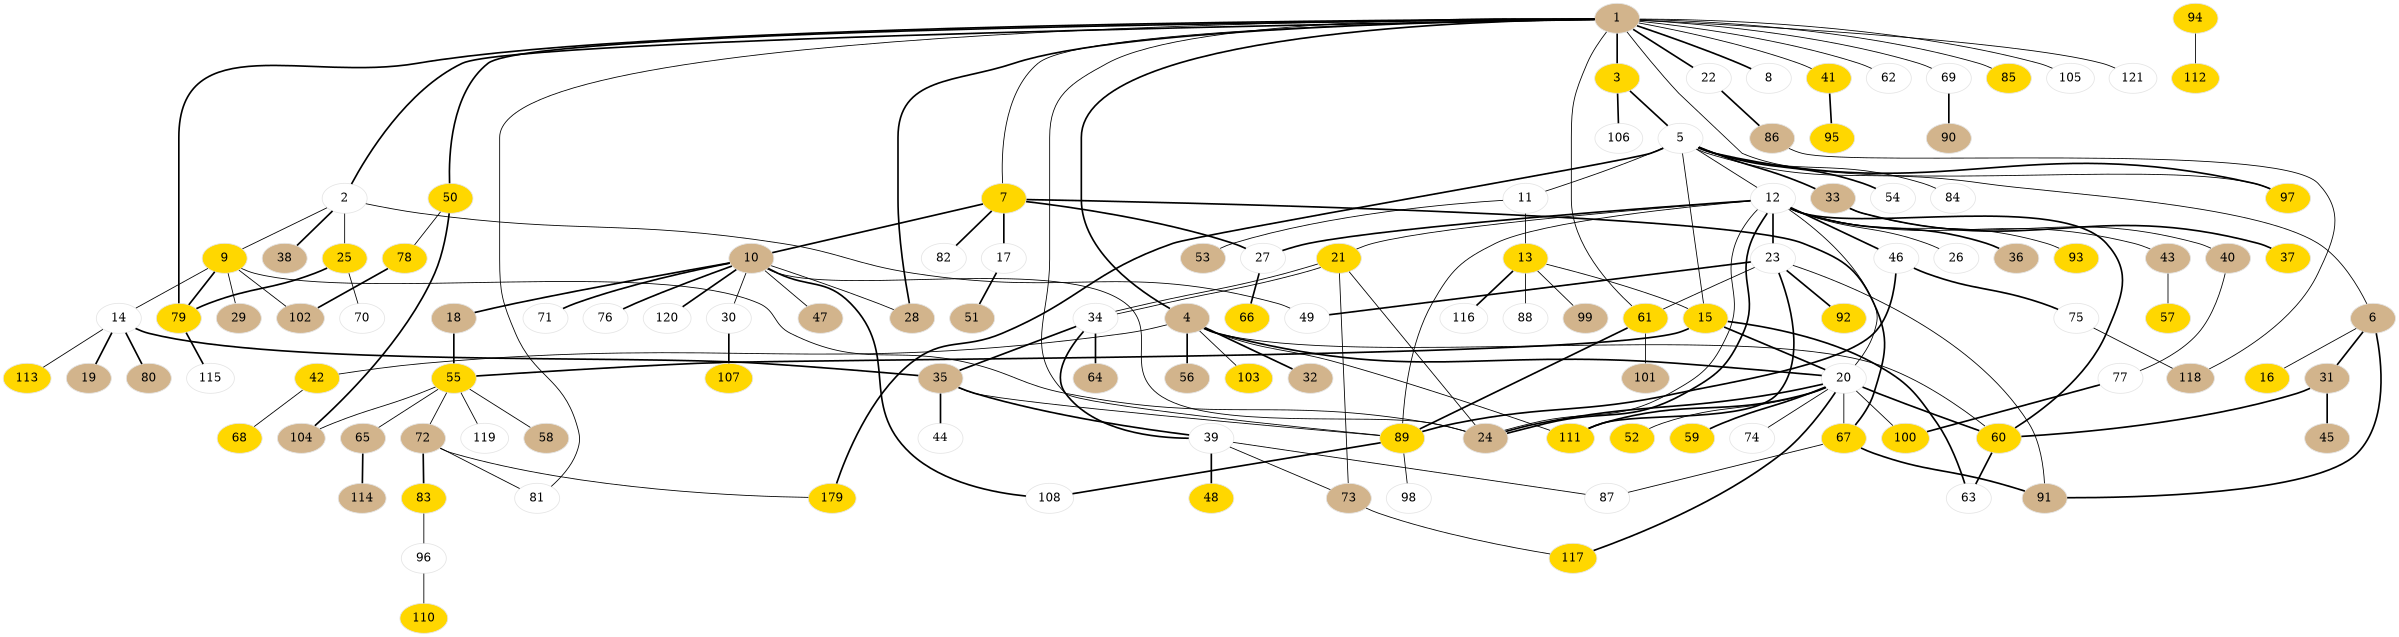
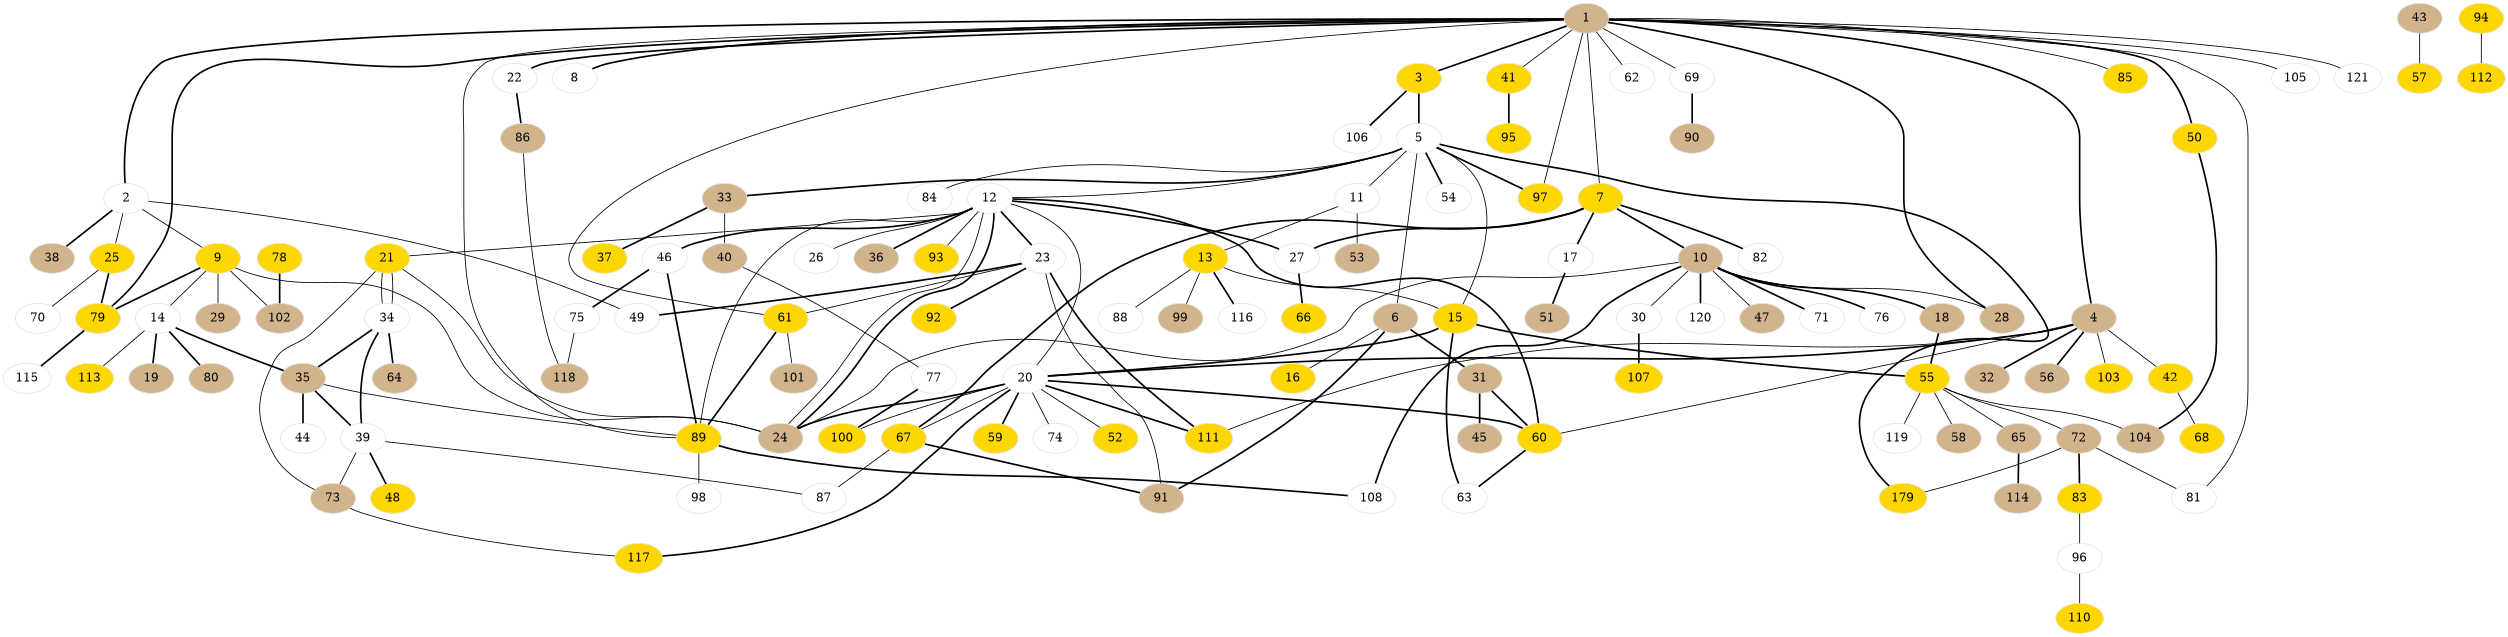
  graph {
    node [color=gray90 fillcolor=white style=filled]
    edge [style=bold]
    1 [fillcolor=tan]
    2
    3 [fillcolor=gold]
    4 [fillcolor=tan]
    7 [fillcolor=gold]
    8
    22
    28 [fillcolor=tan]
    41 [fillcolor=gold]
    50 [fillcolor=gold]
    61 [fillcolor=gold]
    62
    69
    79 [fillcolor=gold]
    81
    85 [fillcolor=gold]
    89 [fillcolor=gold]
    97 [fillcolor=gold]
    105
    121
    9 [fillcolor=gold]
    25 [fillcolor=gold]
    38 [fillcolor=tan]
    49
    5
    106
    20
    32 [fillcolor=tan]
    42 [fillcolor=gold]
    56 [fillcolor=tan]
    60 [fillcolor=gold]
    103 [fillcolor=gold]
    111 [fillcolor=gold]
    10 [fillcolor=tan]
    17
    27
    67 [fillcolor=gold]
    82
    86 [fillcolor=tan]
    95 [fillcolor=gold]
    78 [fillcolor=gold]
    104 [fillcolor=tan]
    101 [fillcolor=tan]
    90 [fillcolor=tan]
    115
    108
    98
    14
    24 [fillcolor=tan]
    29 [fillcolor=tan]
    102 [fillcolor=tan]
    70
    6 [fillcolor=tan]
    11
    12
    15 [fillcolor=gold]
    33 [fillcolor=tan]
    54
    84
    n60 [fillcolor=gold label=179]
    52 [fillcolor=gold]
    59 [fillcolor=gold]
    74
    100 [fillcolor=gold]
    117 [fillcolor=gold]
    68 [fillcolor=gold]
    63
    16 [fillcolor=gold]
    31 [fillcolor=tan]
    91 [fillcolor=tan]
    13 [fillcolor=gold]
    53 [fillcolor=tan]
    21 [fillcolor=gold]
    23
    26
    36 [fillcolor=tan]
    43 [fillcolor=tan]
    46
    93 [fillcolor=gold]
    55 [fillcolor=gold]
    37 [fillcolor=gold]
    40 [fillcolor=tan]
    45 [fillcolor=tan]
    18 [fillcolor=tan]
    30
    47 [fillcolor=tan]
    71
    76
    120
    51 [fillcolor=tan]
    66 [fillcolor=gold]
    87
    19 [fillcolor=tan]
    35 [fillcolor=tan]
    80 [fillcolor=tan]
    113 [fillcolor=gold]
    107 [fillcolor=gold]
    88
    99 [fillcolor=tan]
    116
    34
    73 [fillcolor=tan]
    92 [fillcolor=gold]
    57 [fillcolor=gold]
    75
    39
    44
    72 [fillcolor=tan]
    58 [fillcolor=tan]
    65 [fillcolor=tan]
    119
    83 [fillcolor=gold]
    64 [fillcolor=tan]
    118 [fillcolor=tan]
    77
    48 [fillcolor=gold]
    94 [fillcolor=gold]
    112 [fillcolor=gold]
    114 [fillcolor=tan]
    96
    110 [fillcolor=gold]
    1 -- 2
    1 -- 3
    1 -- 4
    1 -- 7 [style=solid]
    1 -- 8
    1 -- 22
    1 -- 28
    1 -- 41 [style=solid]
    1 -- 50
    1 -- 61 [style=solid]
    1 -- 62 [style=solid]
    1 -- 69 [style=solid]
    1 -- 79
    1 -- 81 [style=solid]
    1 -- 85 [style=solid]
    1 -- 89 [style=solid]
    1 -- 97 [style=solid]
    1 -- 105 [style=solid]
    1 -- 121 [style=solid]
    2 -- 9 [style=solid]
    2 -- 25 [style=solid]
    2 -- 38
    2 -- 49 [style=solid]
    3 -- 5
    3 -- 106
    4 -- 20
    4 -- 32
    4 -- 42 [style=solid]
    4 -- 56
    4 -- 60 [style=solid]
    4 -- 103 [style=solid]
    4 -- 111 [style=solid]
    7 -- 10
    7 -- 17
    7 -- 27
    7 -- 67
    7 -- 82
    22 -- 86
    41 -- 95
-   50 -- 78 [style=solid]
    50 -- 104
    61 -- 89
    61 -- 101 [style=solid]
    69 -- 90
    79 -- 115
    89 -- 108
    89 -- 98 [style=solid]
    9 -- 79
    9 -- 14 [style=solid]
    9 -- 24 [style=solid]
    9 -- 29 [style=solid]
    9 -- 102 [style=solid]
    25 -- 79
    25 -- 70 [style=solid]
    5 -- 97
    5 -- 6 [style=solid]
    5 -- 11 [style=solid]
    5 -- 12 [style=solid]
    5 -- 15 [style=solid]
    5 -- 33
    5 -- 54
    5 -- 84 [style=solid]
    5 -- n60
    20 -- 60
    20 -- 111
    20 -- 67 [style=solid]
    20 -- 24
    20 -- 52 [style=solid]
    20 -- 59
    20 -- 74 [style=solid]
    20 -- 100 [style=solid]
    20 -- 117
    42 -- 68 [style=solid]
    60 -- 63
    10 -- 28 [style=solid]
    10 -- 108
    10 -- 24 [style=solid]
    10 -- 18
    10 -- 30 [style=solid]
    10 -- 47 [style=solid]
    10 -- 71
    10 -- 76
    10 -- 120
    17 -- 51
    27 -- 66
    67 -- 91
    67 -- 87 [style=solid]
    86 -- 118 [style=solid]
    78 -- 102
    14 -- 19
    14 -- 35
    14 -- 80
    14 -- 113 [style=solid]
    6 -- 16 [style=solid]
    6 -- 31
    6 -- 91
    11 -- 13 [style=solid]
    11 -- 53 [style=solid]
    12 -- 89 [style=solid]
    12 -- 20 [style=solid]
    12 -- 60
    12 -- 27
    12 -- 24 [style=solid]
    12 -- 24
    12 -- 21 [style=solid]
    12 -- 23
    12 -- 26 [style=solid]
    12 -- 36
-   12 -- 43 [style=solid]
    12 -- 46
    12 -- 93 [style=solid]
    15 -- 20
    15 -- 63
    15 -- 55
    33 -- 37
    33 -- 40 [style=solid]
    31 -- 60
    31 -- 45
    13 -- 15 [style=solid]
    13 -- 88 [style=solid]
    13 -- 99 [style=solid]
    13 -- 116
    21 -- 24 [style=solid]
    21 -- 34 [style=solid]
    21 -- 34 [style=solid]
    21 -- 73 [style=solid]
    23 -- 61 [style=solid]
    23 -- 49
    23 -- 111
    23 -- 91 [style=solid]
    23 -- 92
    43 -- 57 [style=solid]
    46 -- 89
    46 -- 75
    55 -- 104 [style=solid]
    55 -- 72 [style=solid]
    55 -- 58 [style=solid]
    55 -- 65 [style=solid]
    55 -- 119 [style=solid]
    40 -- 77 [style=solid]
    18 -- 55
    30 -- 107
    35 -- 89 [style=solid]
    35 -- 39
    35 -- 44
    34 -- 35
    34 -- 39
    34 -- 64
    73 -- 117 [style=solid]
    75 -- 118 [style=solid]
    39 -- 87 [style=solid]
    39 -- 73 [style=solid]
    39 -- 48
    72 -- 81 [style=solid]
    72 -- n60 [style=solid]
    72 -- 83
    65 -- 114
    83 -- 96 [style=solid]
    77 -- 100
    94 -- 112 [style=solid]
    96 -- 110 [style=solid]
  }
